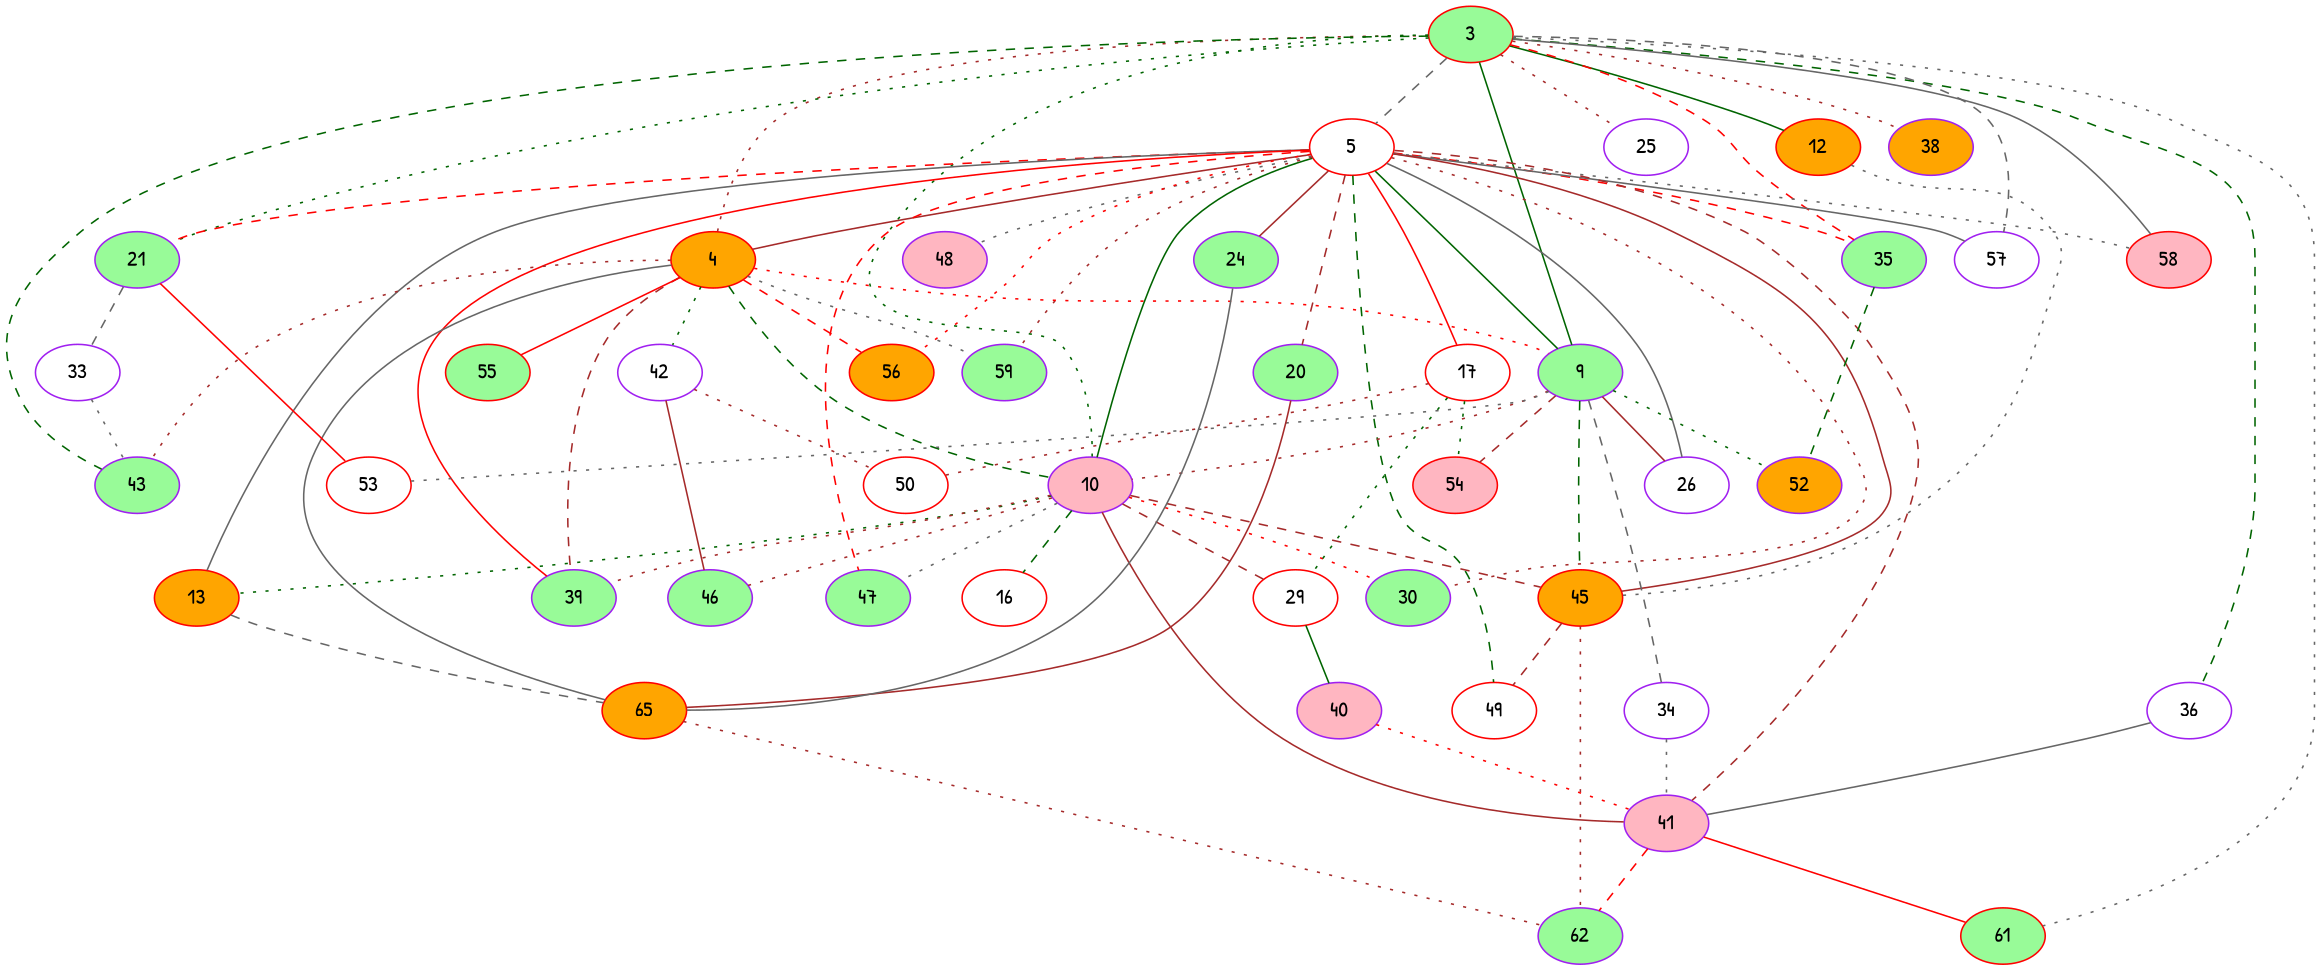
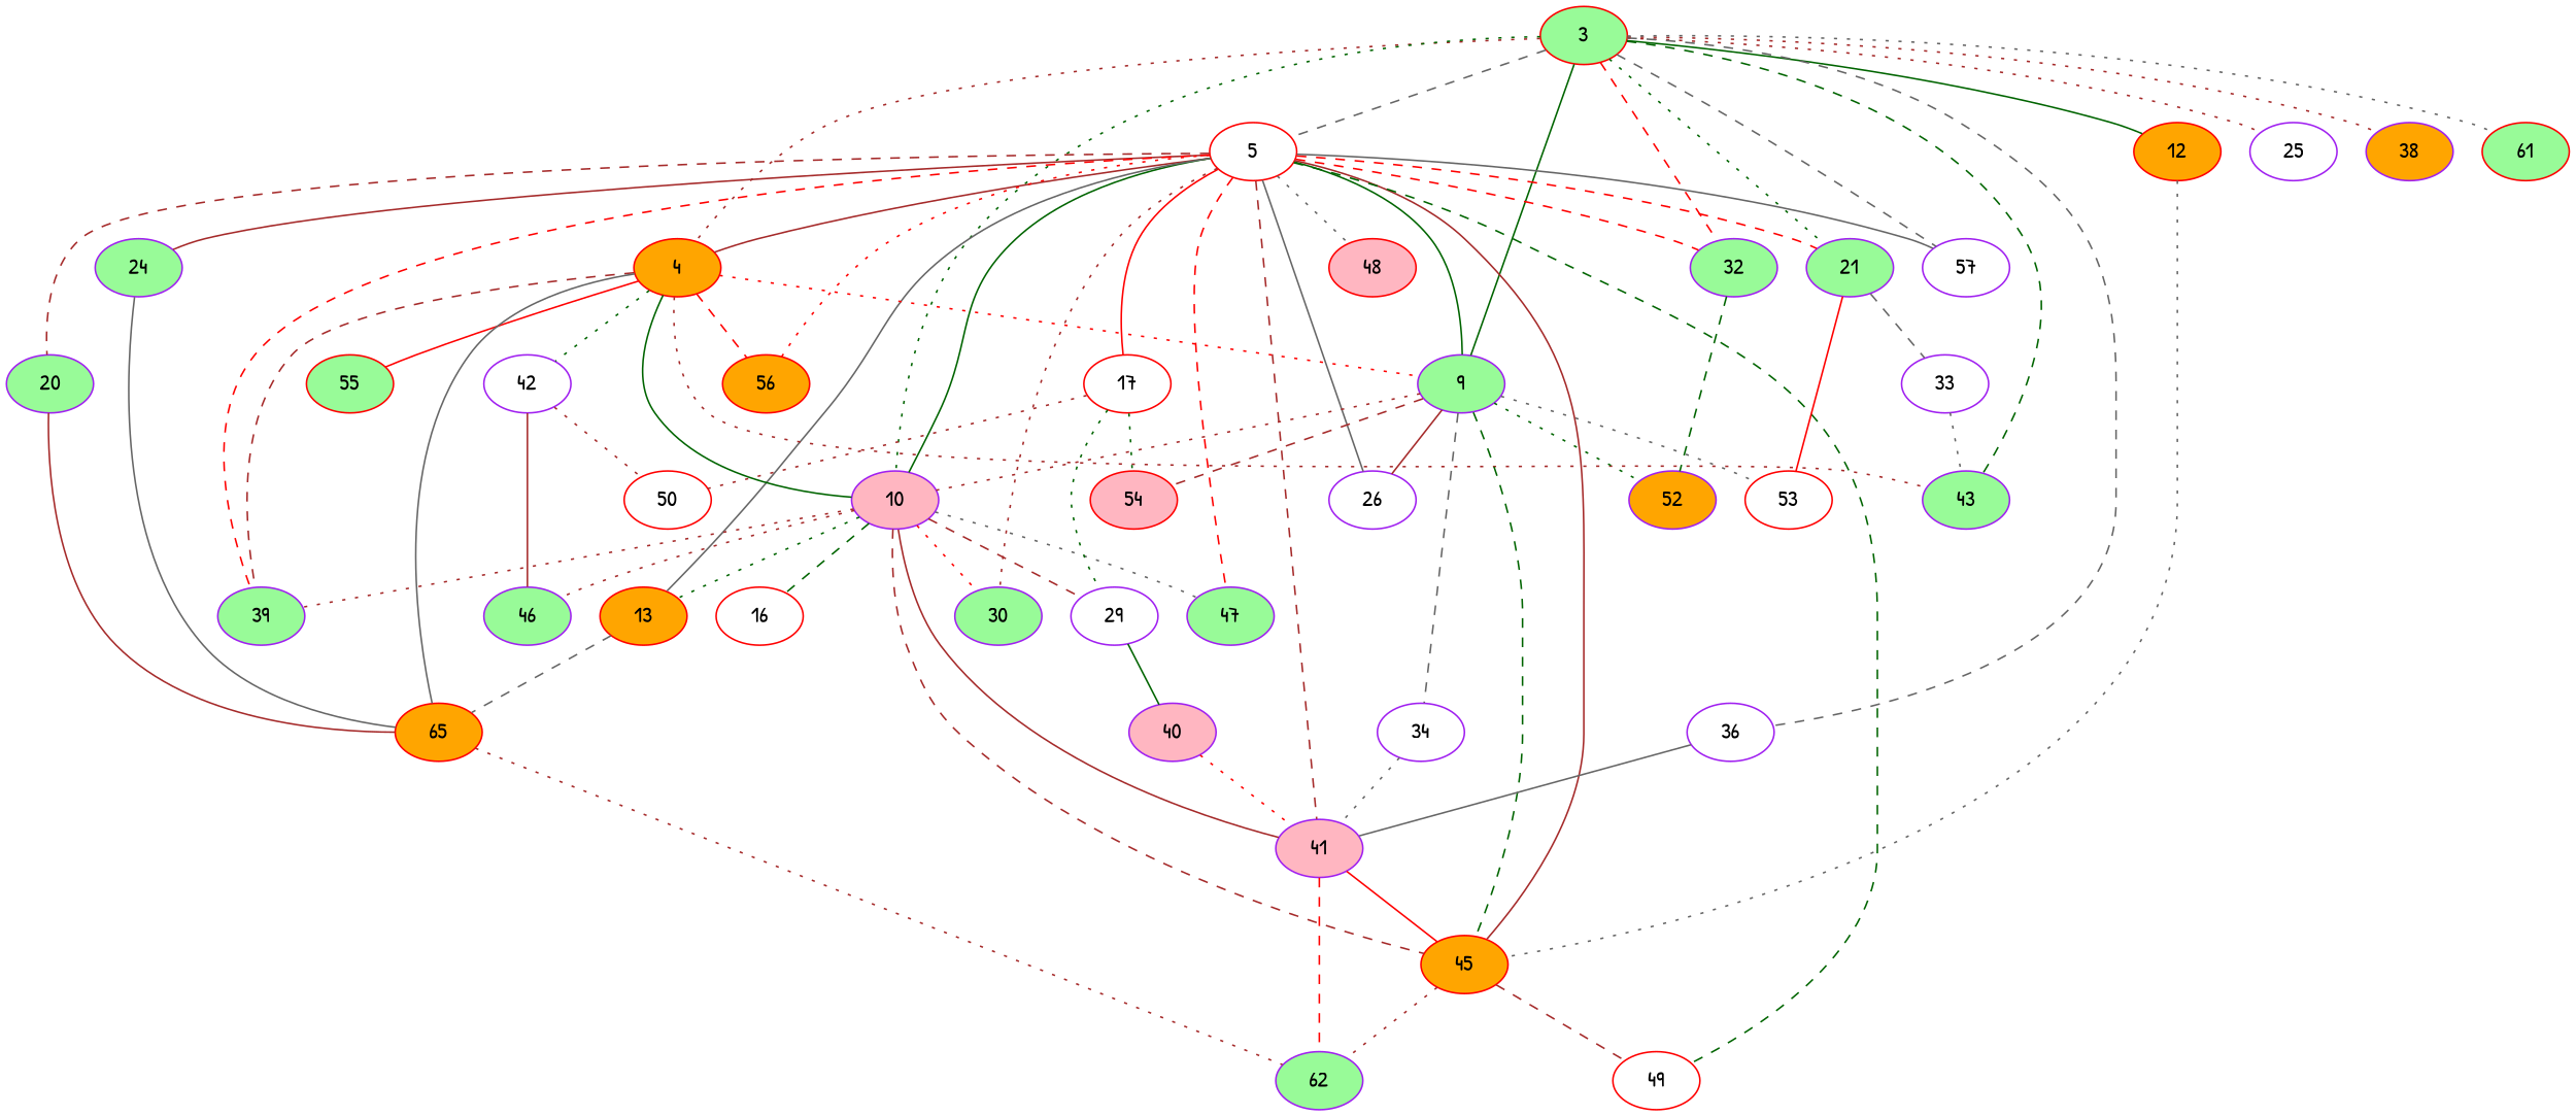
  graph {
    fontname="Patrick Hand"
    node [color=purple fillcolor=palegreen fontname="Patrick Hand" style=filled]
    edge [color=brown fontname="Patrick Hand" style=dotted]
    3 [color=red super="+1"]
    5 [color=red fillcolor=white super="+2"]
    n3 [color=red fillcolor=orange label=4 super="+7"]
    9 [super="+6"]
    10 [fillcolor=lightpink super="+4"]
    12 [color=red fillcolor=orange]
    21
    25 [fillcolor=white]
-   32 [super="+28" label=35]
+   32 [super="+28"]
    36 [fillcolor=white]
    38 [fillcolor=orange]
    43 [super="+35"]
    57 [fillcolor=white]
-   58 [color=red fillcolor=lightpink]
    61 [color=red]
    13 [color=red fillcolor=orange]
    17 [color=red fillcolor=white]
    20
    24
    26 [fillcolor=white]
    30
    39 [super="+22+27"]
    41 [fillcolor=lightpink super="+18"]
    45 [color=red fillcolor=orange super="+44+37"]
    47
-   48 [fillcolor=lightpink]
+   48 [color=red fillcolor=lightpink]
    49 [color=red fillcolor=white]
    56 [color=red fillcolor=orange]
-   59
    42 [fillcolor=white]
    55 [color=red]
    n32 [color=red fillcolor=orange label=65 super="+14"]
    34 [fillcolor=white]
    52 [fillcolor=orange super="+51"]
    53 [color=red fillcolor=white]
    54 [color=red fillcolor=lightpink]
    16 [color=red fillcolor=white]
-   29 [color=red fillcolor=white super="+11"]
+   29 [fillcolor=white super="+11"]
    46
    33 [fillcolor=white]
    50 [color=red fillcolor=white]
    62 [super="+19"]
    40 [fillcolor=lightpink]
    3 -- 5 [color=gray40 style=dashed weight=4]
    3 -- n3 [weight=4]
    3 -- 9 [color=darkgreen style=solid weight=4]
    3 -- 10 [color=darkgreen weight=4]
    3 -- 12 [color=darkgreen style=solid weight=2]
    3 -- 21 [color=darkgreen]
    3 -- 25 [weight=2]
    3 -- 32 [color=red style=dashed]
-   3 -- 36 [color=darkgreen style=dashed]
+   3 -- 36 [color=gray40 style=dashed]
    3 -- 38
    3 -- 43 [color=darkgreen style=dashed]
    3 -- 57 [color=gray40 style=dashed]
-   3 -- 58 [color=gray40 style=solid]
    3 -- 61 [color=gray40]
    5 -- n3 [style=solid weight=4]
    5 -- 9 [color=darkgreen style=solid weight=4]
    5 -- 10 [color=darkgreen style=solid weight=4]
    5 -- 21 [color=red style=dashed]
    5 -- 32 [color=red style=dashed weight=2]
    5 -- 57 [color=gray40 style=solid]
-   5 -- 58 [color=gray40]
    5 -- 13 [color=gray40 style=solid]
    5 -- 17 [color=red style=solid]
    5 -- 20 [style=dashed]
    5 -- 24 [style=solid]
    5 -- 26 [color=gray40 style=solid]
    5 -- 30
-   5 -- 39 [color=red style=solid]
+   5 -- 39 [color=red style=dashed]
    5 -- 41 [style=dashed]
    5 -- 45 [style=solid]
    5 -- 47 [color=red style=dashed]
    5 -- 48 [color=gray40 weight=2]
    5 -- 49 [color=darkgreen style=dashed]
    5 -- 56 [color=red]
-   5 -- 59
    n3 -- 9 [color=red weight=4]
-   n3 -- 10 [color=darkgreen style=dashed weight=4]
+   n3 -- 10 [color=darkgreen style=solid weight=4]
    n3 -- 43 [weight=4]
    n3 -- 39 [style=dashed weight=2]
    n3 -- 56 [color=red style=dashed]
-   n3 -- 59 [color=gray40]
    n3 -- 42 [color=darkgreen weight=2]
    n3 -- 55 [color=red style=solid weight=2]
    n3 -- n32 [color=gray40 style=solid weight=2]
    9 -- 10 [weight=4]
    9 -- 26 [style=solid]
    9 -- 45 [color=darkgreen style=dashed]
    9 -- 34 [color=gray40 style=dashed]
    9 -- 52 [color=darkgreen weight=2]
    9 -- 53 [color=gray40]
    9 -- 54 [style=dashed]
    10 -- 13 [color=darkgreen]
    10 -- 30 [color=red]
    10 -- 39
    10 -- 41 [style=solid weight=2]
    10 -- 45 [style=dashed weight=2]
    10 -- 47 [color=gray40]
    10 -- 16 [color=darkgreen style=dashed weight=2]
    10 -- 29 [style=dashed weight=3]
    10 -- 46
    12 -- 45 [color=gray40]
    21 -- 53 [color=red style=solid]
    21 -- 33 [color=gray40 style=dashed]
    32 -- 52 [color=darkgreen style=dashed]
    36 -- 41 [color=gray40 style=solid]
    13 -- n32 [color=gray40 style=dashed]
    17 -- 54 [color=darkgreen]
    17 -- 29 [color=darkgreen]
    17 -- 50
    20 -- n32 [style=solid]
    24 -- n32 [color=gray40 style=solid]
-   41 -- 61 [color=red style=solid]
+   41 -- 45 [color=red style=solid]
    41 -- 62 [color=red style=dashed]
    45 -- 49 [style=dashed]
    45 -- 62
    42 -- 46 [style=solid]
    42 -- 50
    n32 -- 62
    34 -- 41 [color=gray40]
    29 -- 40 [color=darkgreen style=solid]
    33 -- 43 [color=gray40]
    40 -- 41 [color=red]
  }
